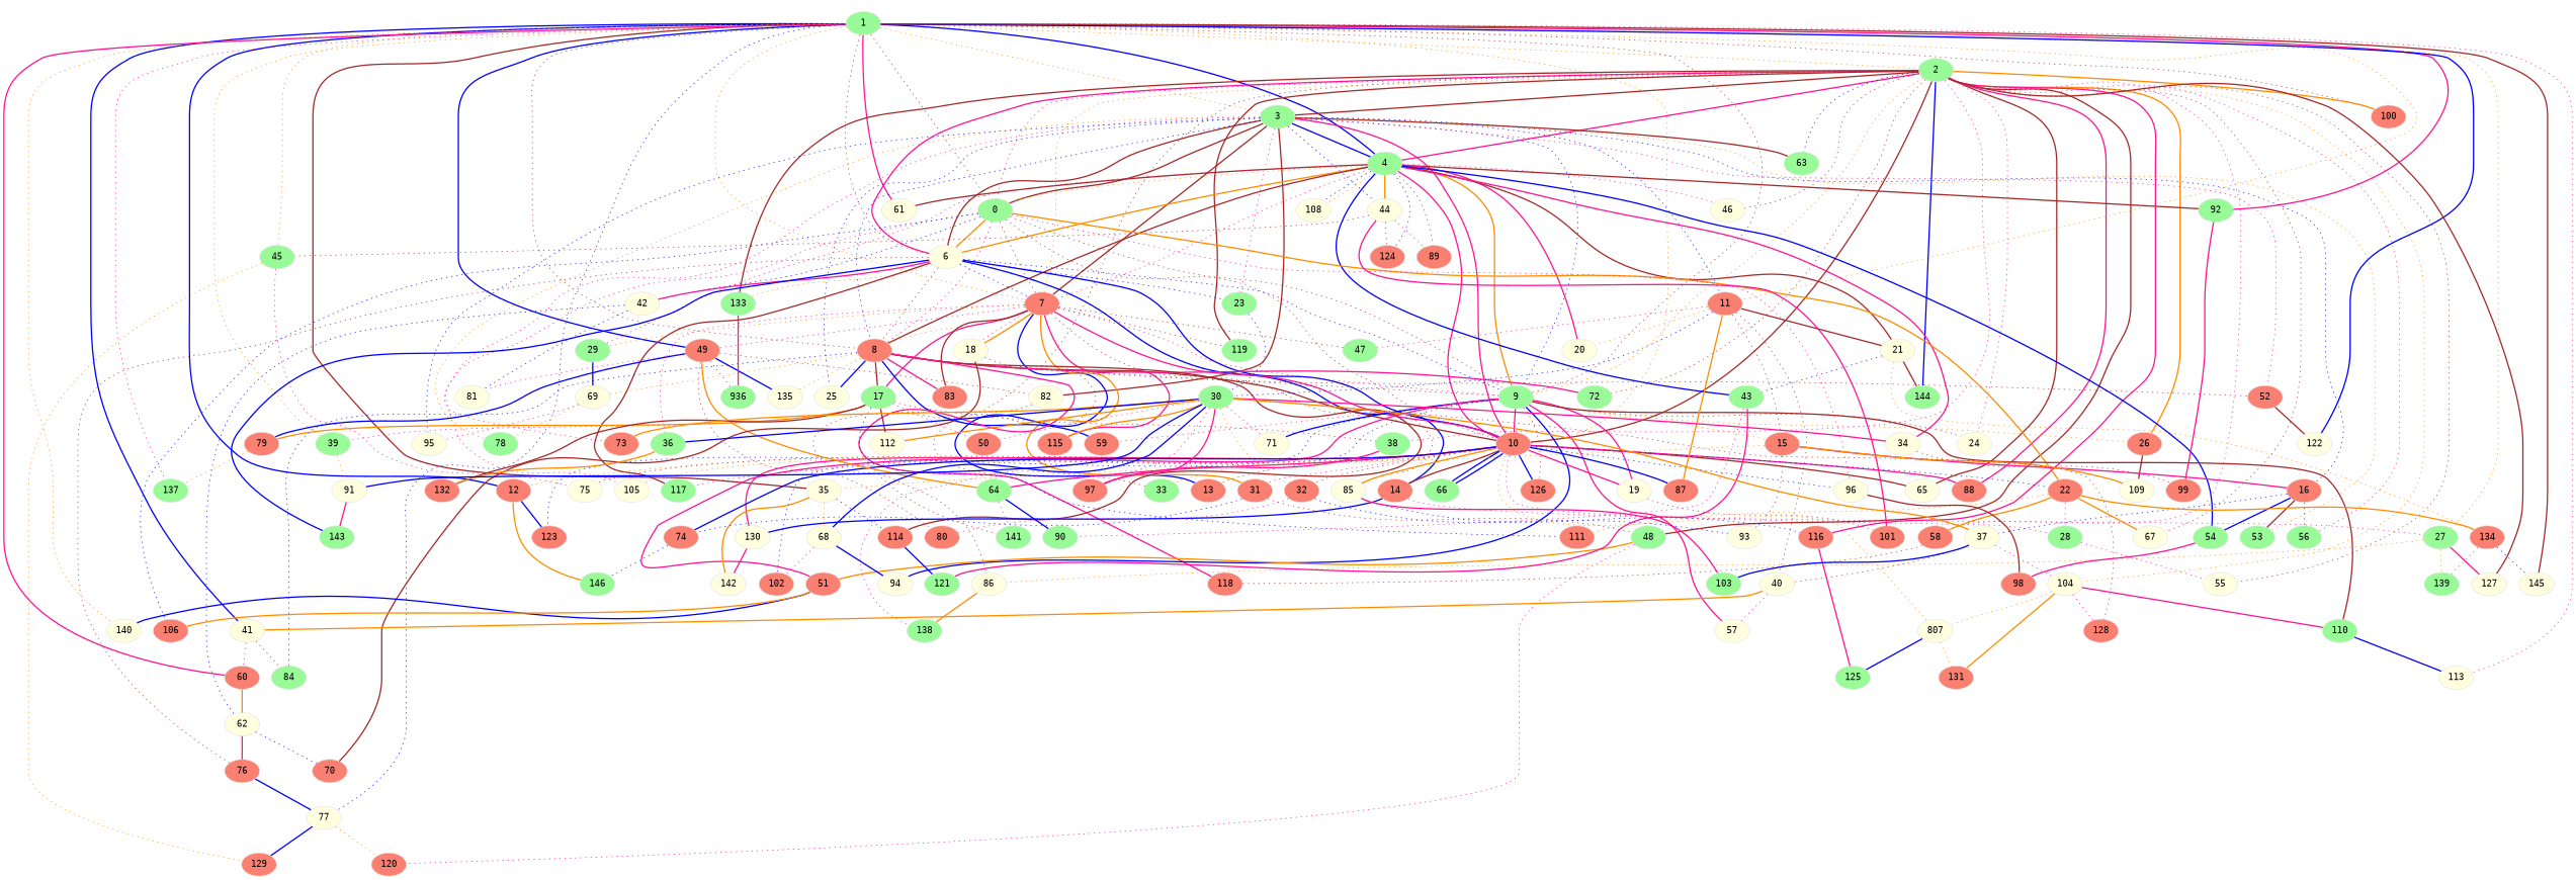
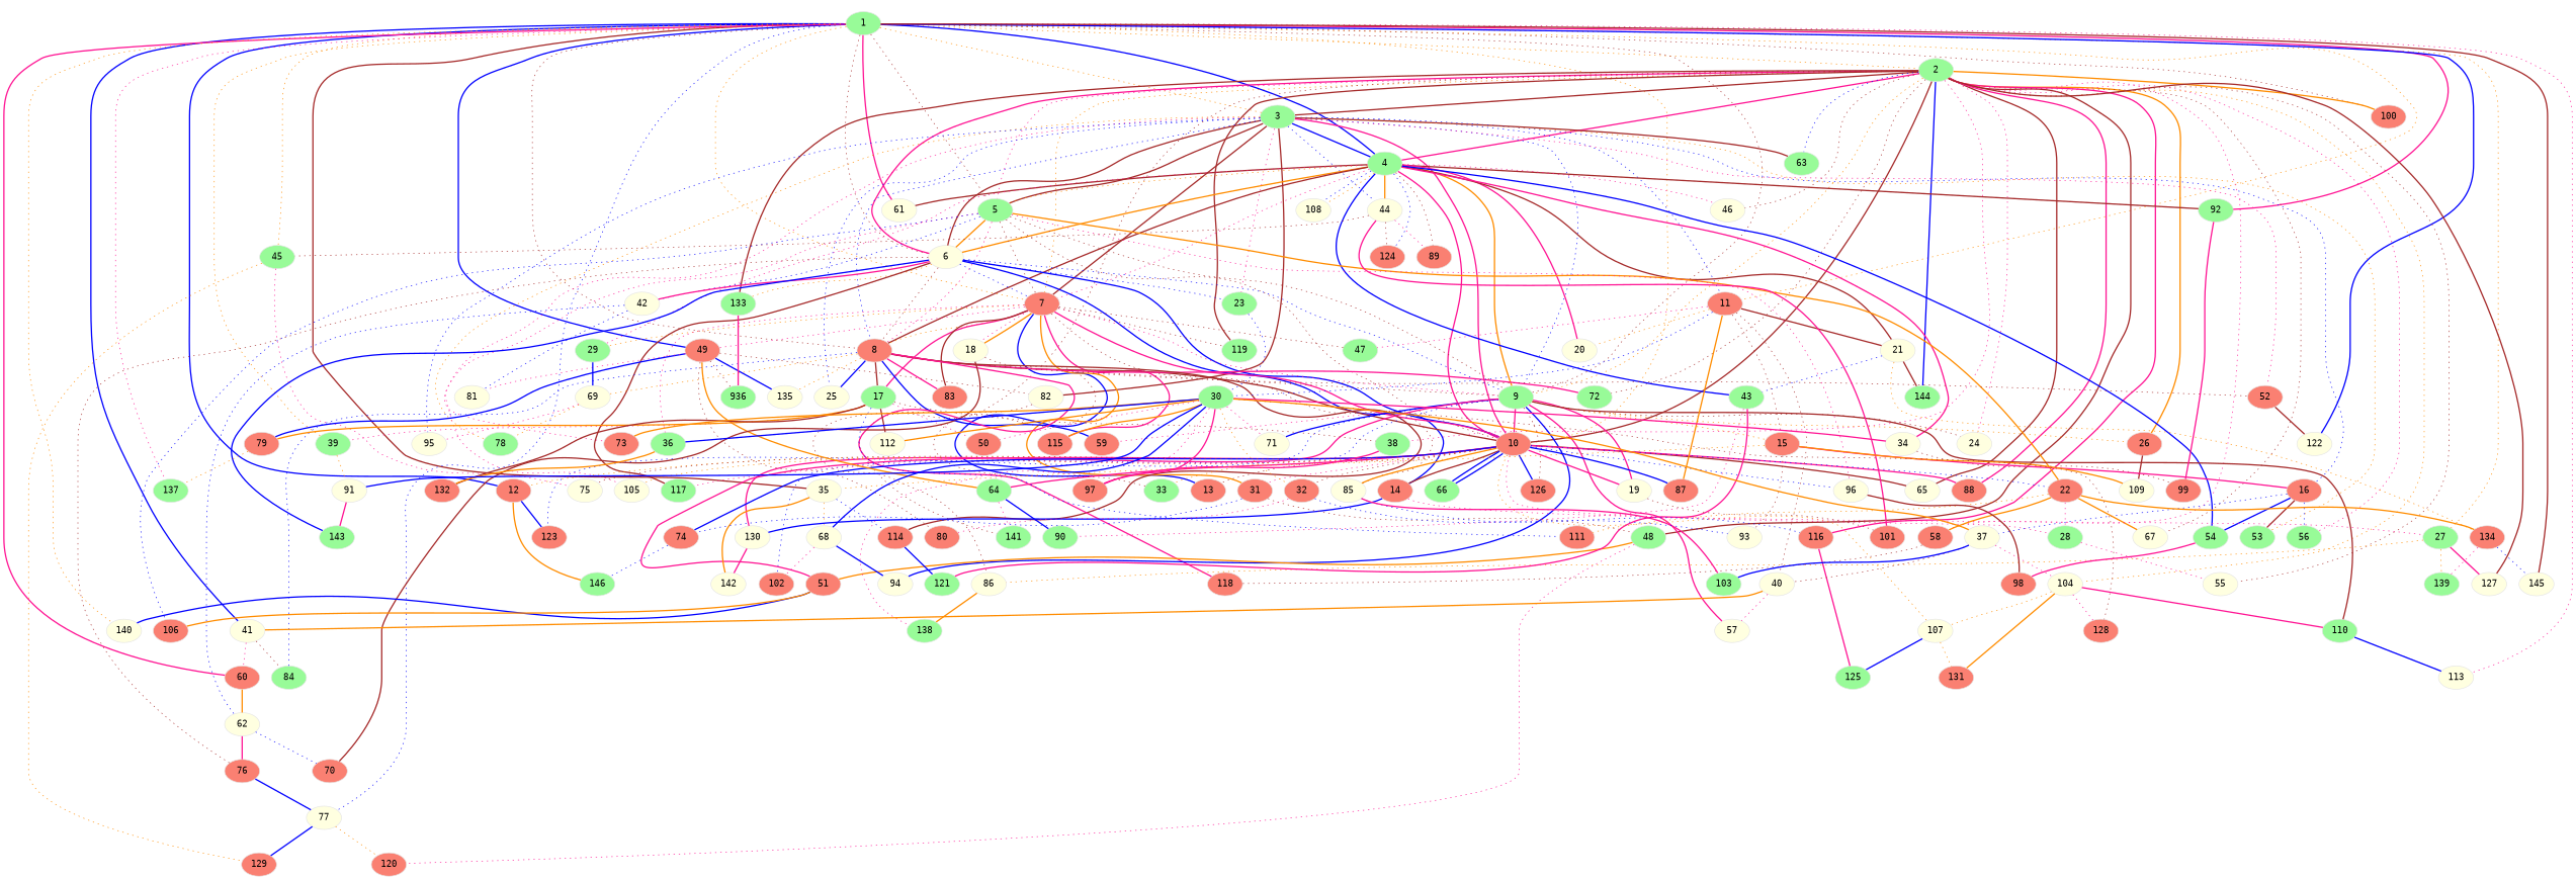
  graph {
    fontname="DejaVu Sans Mono"
    node [color=gray90 fillcolor=salmon fontname="DejaVu Sans Mono" style=filled]
    edge [color=deeppink fontname="DejaVu Sans Mono" style=dotted]
    1 [fillcolor=palegreen]
    2 [fillcolor=palegreen]
    3 [fillcolor=palegreen]
    4 [fillcolor=palegreen]
-   5 [fillcolor=palegreen label=0]
+   5 [fillcolor=palegreen]
    6 [fillcolor=lightyellow]
    7
    8
    9 [fillcolor=palegreen]
    10
    11
    12
    27 [fillcolor=palegreen]
    35 [fillcolor=lightyellow]
    39 [fillcolor=palegreen]
    41 [fillcolor=lightyellow]
    45 [fillcolor=palegreen]
    49
    60
    61 [fillcolor=lightyellow]
    77 [fillcolor=lightyellow]
    92 [fillcolor=palegreen]
    100
    113 [fillcolor=lightyellow]
    122 [fillcolor=lightyellow]
    137 [fillcolor=palegreen]
    140 [fillcolor=lightyellow]
    145 [fillcolor=lightyellow]
    24 [fillcolor=lightyellow]
    26
    38 [fillcolor=palegreen]
    46 [fillcolor=lightyellow]
    48 [fillcolor=palegreen]
    55 [fillcolor=lightyellow]
    56 [fillcolor=palegreen]
    58
    63 [fillcolor=palegreen]
    65 [fillcolor=lightyellow]
    67 [fillcolor=lightyellow]
    72 [fillcolor=palegreen]
    88
    104 [fillcolor=lightyellow]
    116
    119 [fillcolor=palegreen]
    127 [fillcolor=lightyellow]
    133 [fillcolor=palegreen]
    141 [fillcolor=palegreen]
    144 [fillcolor=palegreen]
    16
    23 [fillcolor=palegreen]
    25 [fillcolor=lightyellow]
    44 [fillcolor=lightyellow]
    52
    53 [fillcolor=palegreen]
    73
    78 [fillcolor=palegreen]
    82 [fillcolor=lightyellow]
    95 [fillcolor=lightyellow]
    20 [fillcolor=lightyellow]
    21 [fillcolor=lightyellow]
    29 [fillcolor=palegreen]
    34 [fillcolor=lightyellow]
    43 [fillcolor=palegreen]
    54 [fillcolor=palegreen]
    89
    108 [fillcolor=lightyellow]
    124
    22
    42 [fillcolor=lightyellow]
    96 [fillcolor=lightyellow]
    105 [fillcolor=lightyellow]
    106
    14
    76
    117 [fillcolor=palegreen]
    143 [fillcolor=palegreen]
    13
    17 [fillcolor=palegreen]
    18 [fillcolor=lightyellow]
    31
    36 [fillcolor=palegreen]
    47 [fillcolor=palegreen]
    83
    85 [fillcolor=lightyellow]
    115
    59
    69 [fillcolor=lightyellow]
    84 [fillcolor=palegreen]
    114
    118
    135 [fillcolor=lightyellow]
    15
    19 [fillcolor=lightyellow]
    57 [fillcolor=lightyellow]
    71 [fillcolor=lightyellow]
    94 [fillcolor=lightyellow]
    102
    110 [fillcolor=palegreen]
    123
    126
    130 [fillcolor=lightyellow]
    28 [fillcolor=palegreen]
    32
    33 [fillcolor=palegreen]
    51
    64 [fillcolor=palegreen]
    66 [fillcolor=palegreen]
    74
    75 [fillcolor=lightyellow]
    87
-   107 [fillcolor=lightyellow label=807]
+   107 [fillcolor=lightyellow]
    30 [fillcolor=palegreen]
    40 [fillcolor=lightyellow]
    146 [fillcolor=palegreen]
    86 [fillcolor=lightyellow]
    139 [fillcolor=palegreen]
    68 [fillcolor=lightyellow]
    142 [fillcolor=lightyellow]
    91 [fillcolor=lightyellow]
    129
    79
    80
    81 [fillcolor=lightyellow]
    n124 [fillcolor=palegreen label=936]
    62 [fillcolor=lightyellow]
    120
    99
    109 [fillcolor=lightyellow]
    97
    128
    131
    125 [fillcolor=palegreen]
    37 [fillcolor=lightyellow]
    101
    134
    90 [fillcolor=palegreen]
    121 [fillcolor=palegreen]
    98
    111
    50
    112 [fillcolor=lightyellow]
    132
    70
    103 [fillcolor=palegreen]
    93 [fillcolor=lightyellow]
    138 [fillcolor=palegreen]
    1 -- 2 [color=darkorange]
    1 -- 3 [color=darkorange]
    1 -- 4 [color=blue style=bold]
    1 -- 5 [color=brown]
    1 -- 6 [color=brown]
    1 -- 7 [color=darkorange]
    1 -- 8 [color=brown]
    1 -- 9 [color=brown]
    1 -- 10 [color=darkorange]
    1 -- 11 [color=darkorange]
    1 -- 12 [color=blue style=bold]
    1 -- 27 [color=darkorange]
    1 -- 35 [color=brown style=bold]
    1 -- 39 [color=darkorange]
    1 -- 41 [color=blue style=bold]
    1 -- 45 [color=darkorange]
    1 -- 49 [color=blue style=bold]
    1 -- 60 [style=bold]
    1 -- 61 [style=bold]
    1 -- 77 [color=blue]
    1 -- 92 [style=bold]
    1 -- 100 [color=brown]
    1 -- 113
    1 -- 122 [color=blue style=bold]
    1 -- 137
    1 -- 140 [color=darkorange]
    1 -- 145 [color=brown style=bold]
    2 -- 3 [color=brown style=bold]
    2 -- 4 [style=bold]
    2 -- 5
    2 -- 6 [style=bold]
    2 -- 7 [color=darkorange]
    2 -- 9 [color=darkorange]
    2 -- 10 [color=brown style=bold]
    2 -- 100 [color=darkorange style=bold]
    2 -- 24
    2 -- 26 [color=darkorange style=bold]
    2 -- 38
    2 -- 46 [color=brown]
    2 -- 48 [color=brown style=bold]
    2 -- 55 [color=brown]
    2 -- 56
    2 -- 58
    2 -- 63 [color=blue]
    2 -- 65 [color=brown style=bold]
    2 -- 67 [color=brown]
    2 -- 72 [color=brown]
    2 -- 88 [style=bold]
    2 -- 104 [color=darkorange]
    2 -- 116 [style=bold]
    2 -- 119 [color=brown style=bold]
    2 -- 127 [color=brown style=bold]
    2 -- 133 [color=brown style=bold]
    2 -- 141 [color=brown]
    2 -- 144 [color=blue style=bold]
    3 -- 4 [color=blue style=bold]
    3 -- 5 [color=brown style=bold]
    3 -- 6 [color=brown style=bold]
    3 -- 7 [color=brown style=bold]
    3 -- 8 [color=blue]
    3 -- 9 [color=blue]
    3 -- 10 [style=bold]
    3 -- 11 [color=blue]
    3 -- 63 [color=brown style=bold]
    3 -- 16 [color=blue]
    3 -- 23
    3 -- 25 [color=blue]
    3 -- 44 [color=blue]
    3 -- 52
    3 -- 53 [color=darkorange]
    3 -- 73
    3 -- 78 [color=darkorange]
    3 -- 82 [color=brown style=bold]
    3 -- 95 [color=blue]
    4 -- 5 [color=darkorange]
    4 -- 6 [color=darkorange style=bold]
    4 -- 7
    4 -- 8 [color=brown style=bold]
    4 -- 9 [color=darkorange style=bold]
    4 -- 10 [style=bold]
    4 -- 61 [color=brown style=bold]
    4 -- 92 [color=brown style=bold]
    4 -- 46
    4 -- 44 [color=darkorange style=bold]
    4 -- 20 [style=bold]
    4 -- 21 [color=brown style=bold]
    4 -- 29
    4 -- 34 [style=bold]
    4 -- 43 [color=blue style=bold]
    4 -- 54 [color=blue style=bold]
    4 -- 89 [color=brown]
    4 -- 108 [color=blue]
    4 -- 108 [color=darkorange]
    4 -- 124 [color=blue]
    5 -- 6 [color=darkorange style=bold]
    5 -- 7 [color=brown]
    5 -- 8
    5 -- 9 [color=brown]
    5 -- 10 [color=brown]
    5 -- 22 [color=darkorange style=bold]
    5 -- 42 [color=blue]
    5 -- 96
    5 -- 105
    5 -- 106 [color=blue]
    6 -- 7 [color=blue]
    6 -- 8 [color=brown]
    6 -- 9 [color=blue]
    6 -- 10 [color=blue style=bold]
    6 -- 133 [color=darkorange]
    6 -- 23 [color=blue]
    6 -- 42 [style=bold]
    6 -- 14 [color=blue style=bold]
    6 -- 76 [color=brown]
    6 -- 117 [color=brown style=bold]
    6 -- 143 [color=blue style=bold]
    7 -- 8 [color=darkorange]
    7 -- 9
    7 -- 10 [style=bold]
    7 -- 49
    7 -- 119 [color=brown]
    7 -- 29 [color=darkorange]
    7 -- 13 [color=blue style=bold]
    7 -- 17 [style=bold]
    7 -- 18
    7 -- 18 [color=darkorange style=bold]
    7 -- 31 [color=darkorange style=bold]
    7 -- 36
    7 -- 47 [color=brown]
    7 -- 83 [color=brown style=bold]
    7 -- 85 [color=brown]
    7 -- 115 [style=bold]
    8 -- 9 [color=brown]
    8 -- 10 [color=brown style=bold]
    8 -- 72 [style=bold]
    8 -- 25 [color=blue style=bold]
    8 -- 52 [color=brown]
    8 -- 17 [color=brown style=bold]
    8 -- 83 [style=bold]
    8 -- 59 [color=blue style=bold]
    8 -- 69 [color=darkorange]
    8 -- 84 [color=blue]
    8 -- 114 [color=brown style=bold]
    8 -- 118 [style=bold]
    8 -- 135 [color=darkorange]
    9 -- 10 [style=bold]
    9 -- 24 [color=brown]
    9 -- 26 [color=darkorange]
    9 -- 59
    9 -- 15 [color=darkorange]
    9 -- 19 [style=bold]
    9 -- 57 [style=bold]
    9 -- 71 [color=blue style=bold]
    9 -- 94 [color=blue style=bold]
    9 -- 102 [color=blue]
    9 -- 110 [color=brown style=bold]
    9 -- 123 [color=blue]
    9 -- 126 [color=brown]
    9 -- 130 [style=bold]
    10 -- 12 [color=darkorange]
    10 -- 65 [color=brown style=bold]
    10 -- 88 [style=bold]
    10 -- 22 [color=blue]
    10 -- 96 [color=blue]
    10 -- 105 [color=darkorange]
    10 -- 14 [color=brown style=bold]
    10 -- 117
    10 -- 13 [color=brown]
    10 -- 31
    10 -- 85 [color=darkorange style=bold]
    10 -- 19 [style=bold]
    10 -- 126 [color=blue style=bold]
    10 -- 28
    10 -- 32 [color=brown]
    10 -- 33 [color=darkorange]
    10 -- 51 [style=bold]
    10 -- 64 [style=bold]
    10 -- 66 [color=blue style=bold]
    10 -- 66 [color=blue style=bold]
    10 -- 74 [color=blue style=bold]
    10 -- 75 [color=brown]
    10 -- 87 [color=blue style=bold]
    10 -- 107 [color=darkorange]
    11 -- 20 [color=darkorange]
    11 -- 21 [color=brown style=bold]
    11 -- 47
    11 -- 15 [color=brown]
    11 -- 87 [color=darkorange style=bold]
    11 -- 30 [color=blue]
    11 -- 40 [color=brown]
    12 -- 123 [color=blue style=bold]
    12 -- 146 [color=darkorange style=bold]
    27 -- 127 [style=bold]
    27 -- 86 [color=darkorange]
    27 -- 139 [color=darkorange]
    35 -- 114 [color=blue]
    35 -- 68 [color=darkorange]
    35 -- 142 [color=darkorange style=bold]
    39 -- 91 [color=darkorange]
    41 -- 60
    41 -- 84 [color=brown]
    45 -- 75
    45 -- 129 [color=darkorange]
    49 -- 82 [color=brown]
    49 -- 135 [color=blue style=bold]
    49 -- 64 [color=darkorange style=bold]
    49 -- 79 [color=blue style=bold]
    49 -- 80 [color=brown]
    49 -- 81
    49 -- n124 [color=brown]
    60 -- 62 [color=darkorange style=bold]
    77 -- 129 [color=blue style=bold]
    77 -- 120 [color=darkorange]
    92 -- 99 [style=bold]
    26 -- 109 [color=brown style=bold]
    38 -- 97 [style=bold]
    48 -- 51 [color=darkorange style=bold]
    48 -- 120
    58 -- 118 [color=brown]
    104 -- 110 [style=bold]
    104 -- 107 [color=darkorange]
    104 -- 128
    104 -- 131 [color=darkorange style=bold]
    116 -- 125 [style=bold]
    133 -- n124 [style=bold]
    16 -- 56 [color=blue]
    16 -- 53 [color=brown style=bold]
    16 -- 54 [color=blue style=bold]
    16 -- 37 [color=blue]
    23 -- 30 [color=blue]
    44 -- 45 [color=brown]
    44 -- 89
    44 -- 124 [color=brown]
    44 -- 101 [style=bold]
    52 -- 122 [color=brown style=bold]
    82 -- 86 [color=brown]
    21 -- 144 [color=brown style=bold]
    21 -- 43 [color=blue]
    21 -- 134 [color=darkorange]
    29 -- 69 [color=blue style=bold]
    34 -- 99 [color=brown]
    43 -- 90
    43 -- 121 [style=bold]
    54 -- 98 [style=bold]
    22 -- 58 [color=darkorange style=bold]
    22 -- 67 [color=darkorange style=bold]
    22 -- 28
    22 -- 134 [color=darkorange style=bold]
    22 -- 111 [color=darkorange]
    42 -- 81 [color=blue]
    42 -- 62 [color=blue]
    96 -- 98 [color=brown style=bold]
    14 -- 27
    14 -- 130 [color=blue style=bold]
    76 -- 77 [color=blue style=bold]
    17 -- 39
    17 -- 38 [color=brown]
    17 -- 79 [color=darkorange style=bold]
    17 -- 111 [color=blue]
    17 -- 50
    17 -- 112 [color=brown style=bold]
    17 -- 132 [color=brown style=bold]
    18 -- 33 [color=brown]
    18 -- 70 [color=brown style=bold]
    31 -- 48 [color=brown]
    31 -- 74 [color=blue]
    36 -- 132 [color=darkorange style=bold]
    85 -- 116 [color=blue]
    85 -- 103 [style=bold]
    69 -- 78 [color=darkorange]
    69 -- 95
    114 -- 121 [color=blue style=bold]
    15 -- 35 [color=darkorange]
    15 -- 16 [style=bold]
    15 -- 109 [color=darkorange style=bold]
    15 -- 93 [color=brown]
    19 -- 101 [color=brown]
    110 -- 113 [color=blue style=bold]
    130 -- 142 [style=bold]
    28 -- 55
    32 -- 80
    32 -- 93 [color=blue]
    51 -- 140 [color=blue style=bold]
    51 -- 106 [color=darkorange style=bold]
    64 -- 141
    64 -- 90 [color=blue style=bold]
    74 -- 146 [color=blue]
    107 -- 131 [color=darkorange]
    107 -- 125 [color=blue style=bold]
    30 -- 73 [color=darkorange style=bold]
    30 -- 34 [style=bold]
    30 -- 36 [color=blue style=bold]
    30 -- 115 [color=darkorange style=bold]
    30 -- 71
    30 -- 32 [color=darkorange]
    30 -- 68 [color=blue style=bold]
    30 -- 91 [color=blue style=bold]
    30 -- 97 [style=bold]
    30 -- 128 [color=brown]
    30 -- 37 [color=darkorange style=bold]
    30 -- 50
    30 -- 112 [color=darkorange style=bold]
    30 -- 138
    40 -- 41 [color=darkorange style=bold]
    40 -- 57
    86 -- 138 [color=darkorange style=bold]
    68 -- 94 [color=blue style=bold]
    68 -- 102
    91 -- 143 [style=bold]
    79 -- 137 [color=darkorange]
    62 -- 76 [style=bold]
    62 -- 70 [color=blue]
    37 -- 104
    37 -- 40 [color=brown]
    37 -- 103 [color=blue style=bold]
    134 -- 145 [color=blue]
    134 -- 139
  }
